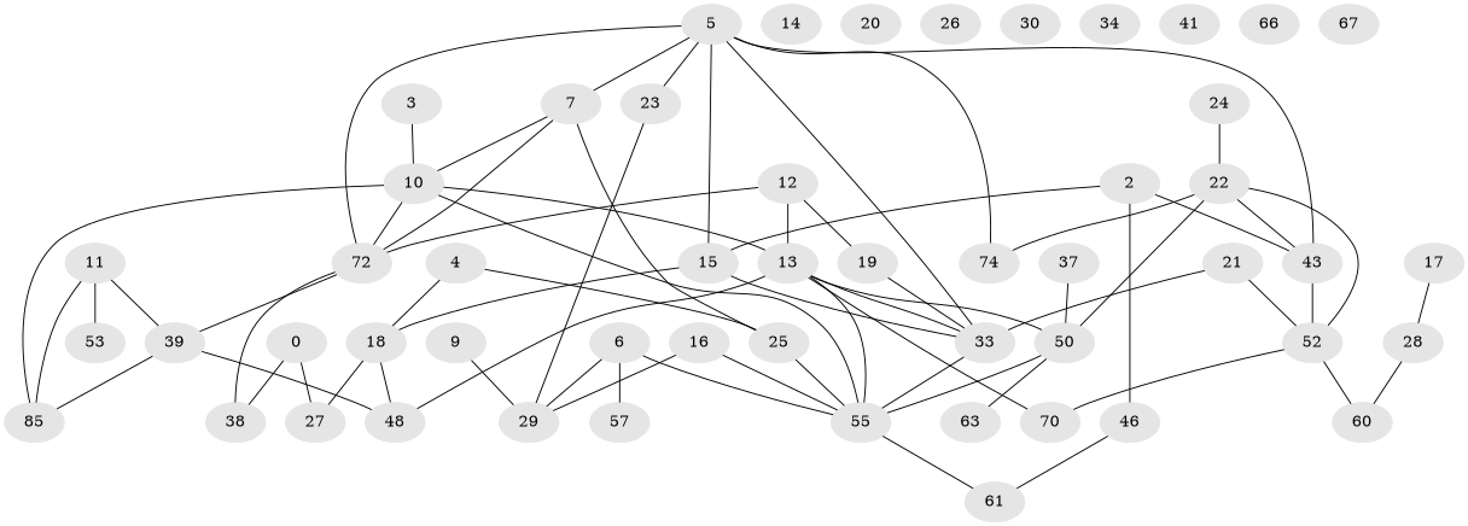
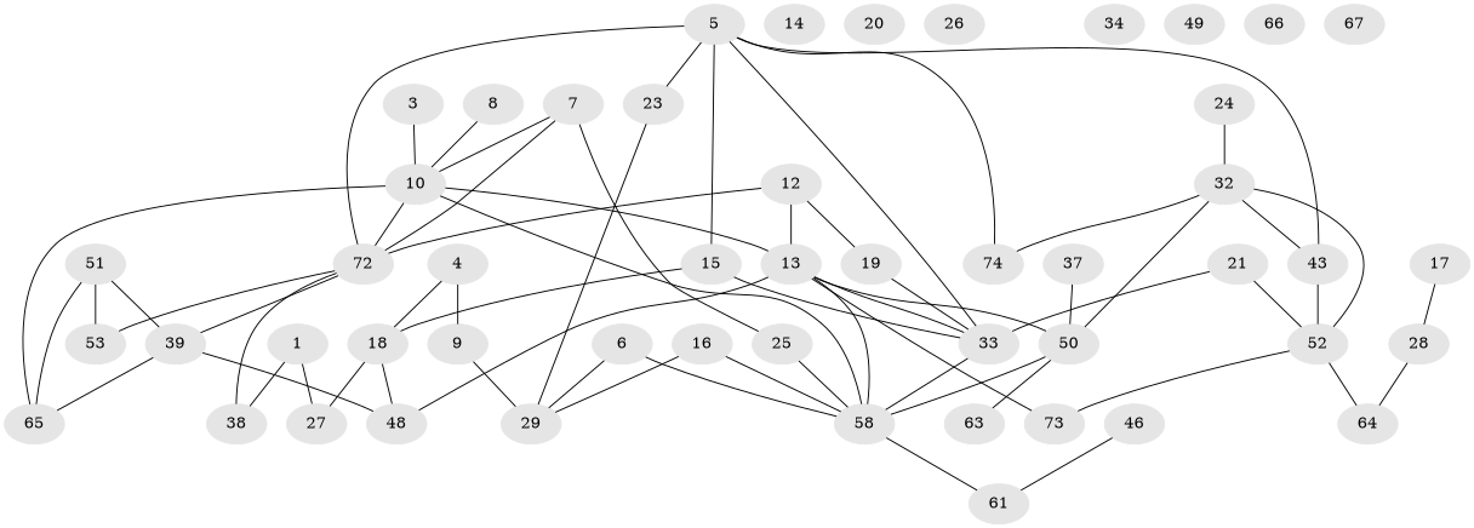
  graph {
    node [color=gray90 style=filled]
-   1 [super="+41" label=0]
+   1 [super="+41"]
    27
    38
    15 [super="+73"]
    18 [super="+31"]
    33 [super="+58"]
-   2
    43 [super="+62"]
    46
    52 [super="+76"]
    61 [super="+71"]
    10 [super="+56"]
    n13 [label=72 super="+45"]
-   55 [super="+59"]
+   55 [super="+59" label=58]
    13 [super="+54"]
-   65 [label=85]
+   65
    3
    48
    4
    25 [super="+47"]
    5 [super="+35"]
    7 [super="+44"]
    23
    74
    39 [super="+42"]
    53
    29 [super="+36"]
    6 [super="+40"]
-   57 [super="+69"]
+   8 [super="+64"]
    9
    50
-   70
-   11 [super="+72"]
+   70 [label=73]
+   11 [super="+72" label=51]
    12 [super="+68"]
    19
    63
    14
    16
    28 [super="+75"]
-   60
+   60 [label=64]
    17
    20
    21
-   32 [super="+51" label=22]
+   32 [super="+51"]
    24
    26
-   30
    34
    37
-   49 [label=41]
+   49
    66
    67
    1 -- 27
    1 -- 38
    15 -- 18
    15 -- 33
    18 -- 27
    18 -- 48
    33 -- 55
-   2 -- 15
-   2 -- 43
-   2 -- 46
    43 -- 52
    46 -- 61
    52 -- 70
    52 -- 60
    10 -- n13
    10 -- 55
    10 -- 13
    10 -- 65
    n13 -- 38
    n13 -- 39
+   n13 -- 53
    55 -- 61
    13 -- 33
    13 -- 55
    13 -- 48
    13 -- 50
    13 -- 70
    3 -- 10
    4 -- 18
-   4 -- 25
+   4 -- 9
    25 -- 55
    5 -- 15
    5 -- 33
    5 -- 43
    5 -- n13
-   5 -- 7
    5 -- 23
    5 -- 74
    7 -- 10
    7 -- n13 [weight=2]
    7 -- 25
    23 -- 29
    39 -- 65
    39 -- 48
    6 -- 55
    6 -- 29
-   6 -- 57
+   8 -- 10
    9 -- 29
    50 -- 55
    50 -- 63
    11 -- 65
    11 -- 39
    11 -- 53
    12 -- n13
    12 -- 13
    12 -- 19
    19 -- 33
    16 -- 55
    16 -- 29
    28 -- 60
    17 -- 28
    21 -- 33
    21 -- 52
    32 -- 43
    32 -- 52
    32 -- 74
    32 -- 50
    24 -- 32
    37 -- 50
  }
